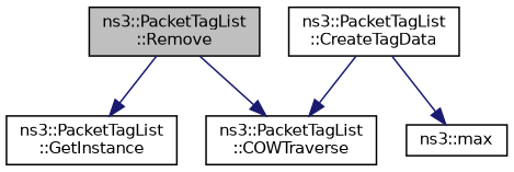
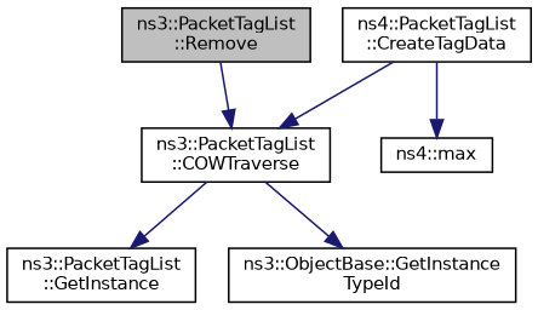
  digraph {
    rankdir=TB
    node [color=black fillcolor=white fontname=Helvetica fontsize=10 shape=record style=filled]
    edge [color=midnightblue fontname=Helvetica fontsize=10 labelfontname=Helvetica labelfontsize=10 style=solid]
    n1 [fillcolor=grey75 fontcolor=black height=0.2 label="ns3::PacketTagList\l::Remove" width=0.4]
    n2 [height=0.2 label="ns3::PacketTagList\l::COWTraverse" width=0.4]
    n3 [height=0.2 label="ns3::PacketTagList\l::GetInstance" width=0.4]
-   n5 [height=0.2 label="ns3::PacketTagList\l::CreateTagData" width=0.4]
-   n6 [height=0.2 label="ns3::max" width=0.4]
+   n4 [height=0.2 label="ns3::ObjectBase::GetInstance\lTypeId" width=0.4]
+   n5 [height=0.2 label="ns4::PacketTagList\l::CreateTagData" width=0.4]
+   n6 [height=0.2 label="ns4::max" width=0.4]
    n1 -> n2
-   n1 -> n3
+   n2 -> n3
+   n2 -> n4
    n5 -> n2
    n5 -> n6
  }
